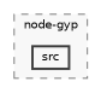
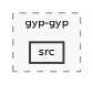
  digraph {
    compound=true
    n1 [color=grey25 fillcolor="#f8f8f8" fontname=Helvetica fontsize=10 height=0.2 label=src shape=box style="filled,bold" width=0.4]
    subgraph cluster_1 {
      bgcolor="#f8f8f8"
      fontname=Helvetica
      fontsize=10
-     label="node-gyp"
+     label="gyp-gyp"
      pencolor=grey50
      style="filled,dashed"
      n1
    }
  }
